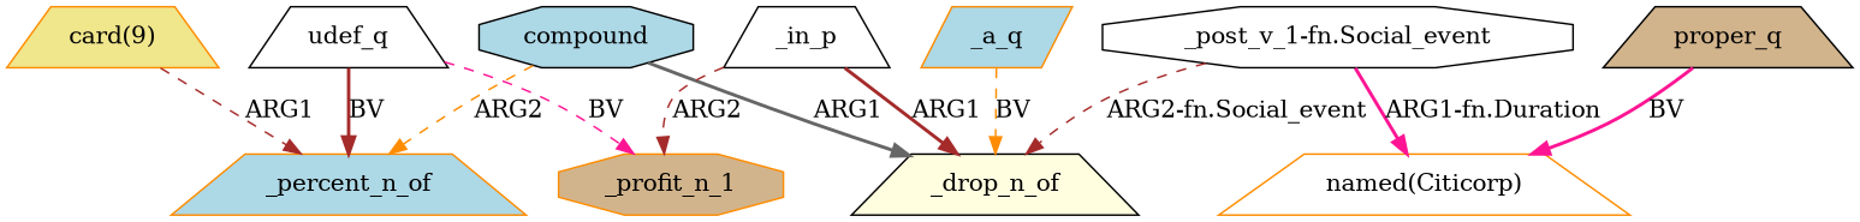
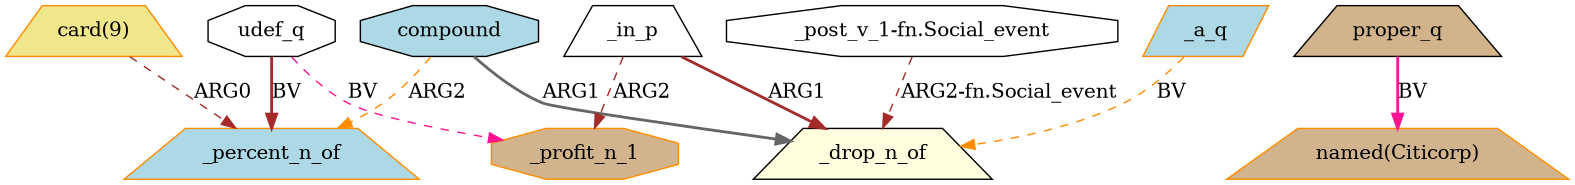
  digraph {
    node [color=black fillcolor=lightblue shape=trapezium style=filled]
    edge [color=brown style=dashed]
    "card(9)" [color=darkorange fillcolor=khaki]
    _percent_n_of [color=darkorange]
-   udef_q [fillcolor=white]
+   udef_q [fillcolor=white shape=octagon]
    _profit_n_1 [color=darkorange fillcolor=tan shape=octagon]
    compound [shape=octagon]
    _drop_n_of [fillcolor=lightyellow]
-   "named(Citicorp)" [color=darkorange fillcolor=white]
+   "named(Citicorp)" [color=darkorange fillcolor=tan]
    proper_q [fillcolor=tan]
    "_post_v_1-fn.Social_event" [fillcolor=white shape=octagon]
    _a_q [color=darkorange shape=parallelogram]
    _in_p [fillcolor=white]
-   "card(9)" -> _percent_n_of [label=ARG1]
+   "card(9)" -> _percent_n_of [label=ARG0]
    udef_q -> _percent_n_of [label=BV style=bold]
    udef_q -> _profit_n_1 [color=deeppink label=BV]
    compound -> _percent_n_of [color=darkorange label=ARG2]
    compound -> _drop_n_of [color=gray40 label=ARG1 style=bold]
    proper_q -> "named(Citicorp)" [color=deeppink label=BV style=bold]
    "_post_v_1-fn.Social_event" -> _drop_n_of [label="ARG2-fn.Social_event"]
-   "_post_v_1-fn.Social_event" -> "named(Citicorp)" [color=deeppink label="ARG1-fn.Duration" style=bold]
    _a_q -> _drop_n_of [color=darkorange label=BV]
    _in_p -> _profit_n_1 [label=ARG2]
    _in_p -> _drop_n_of [label=ARG1 style=bold]
  }
